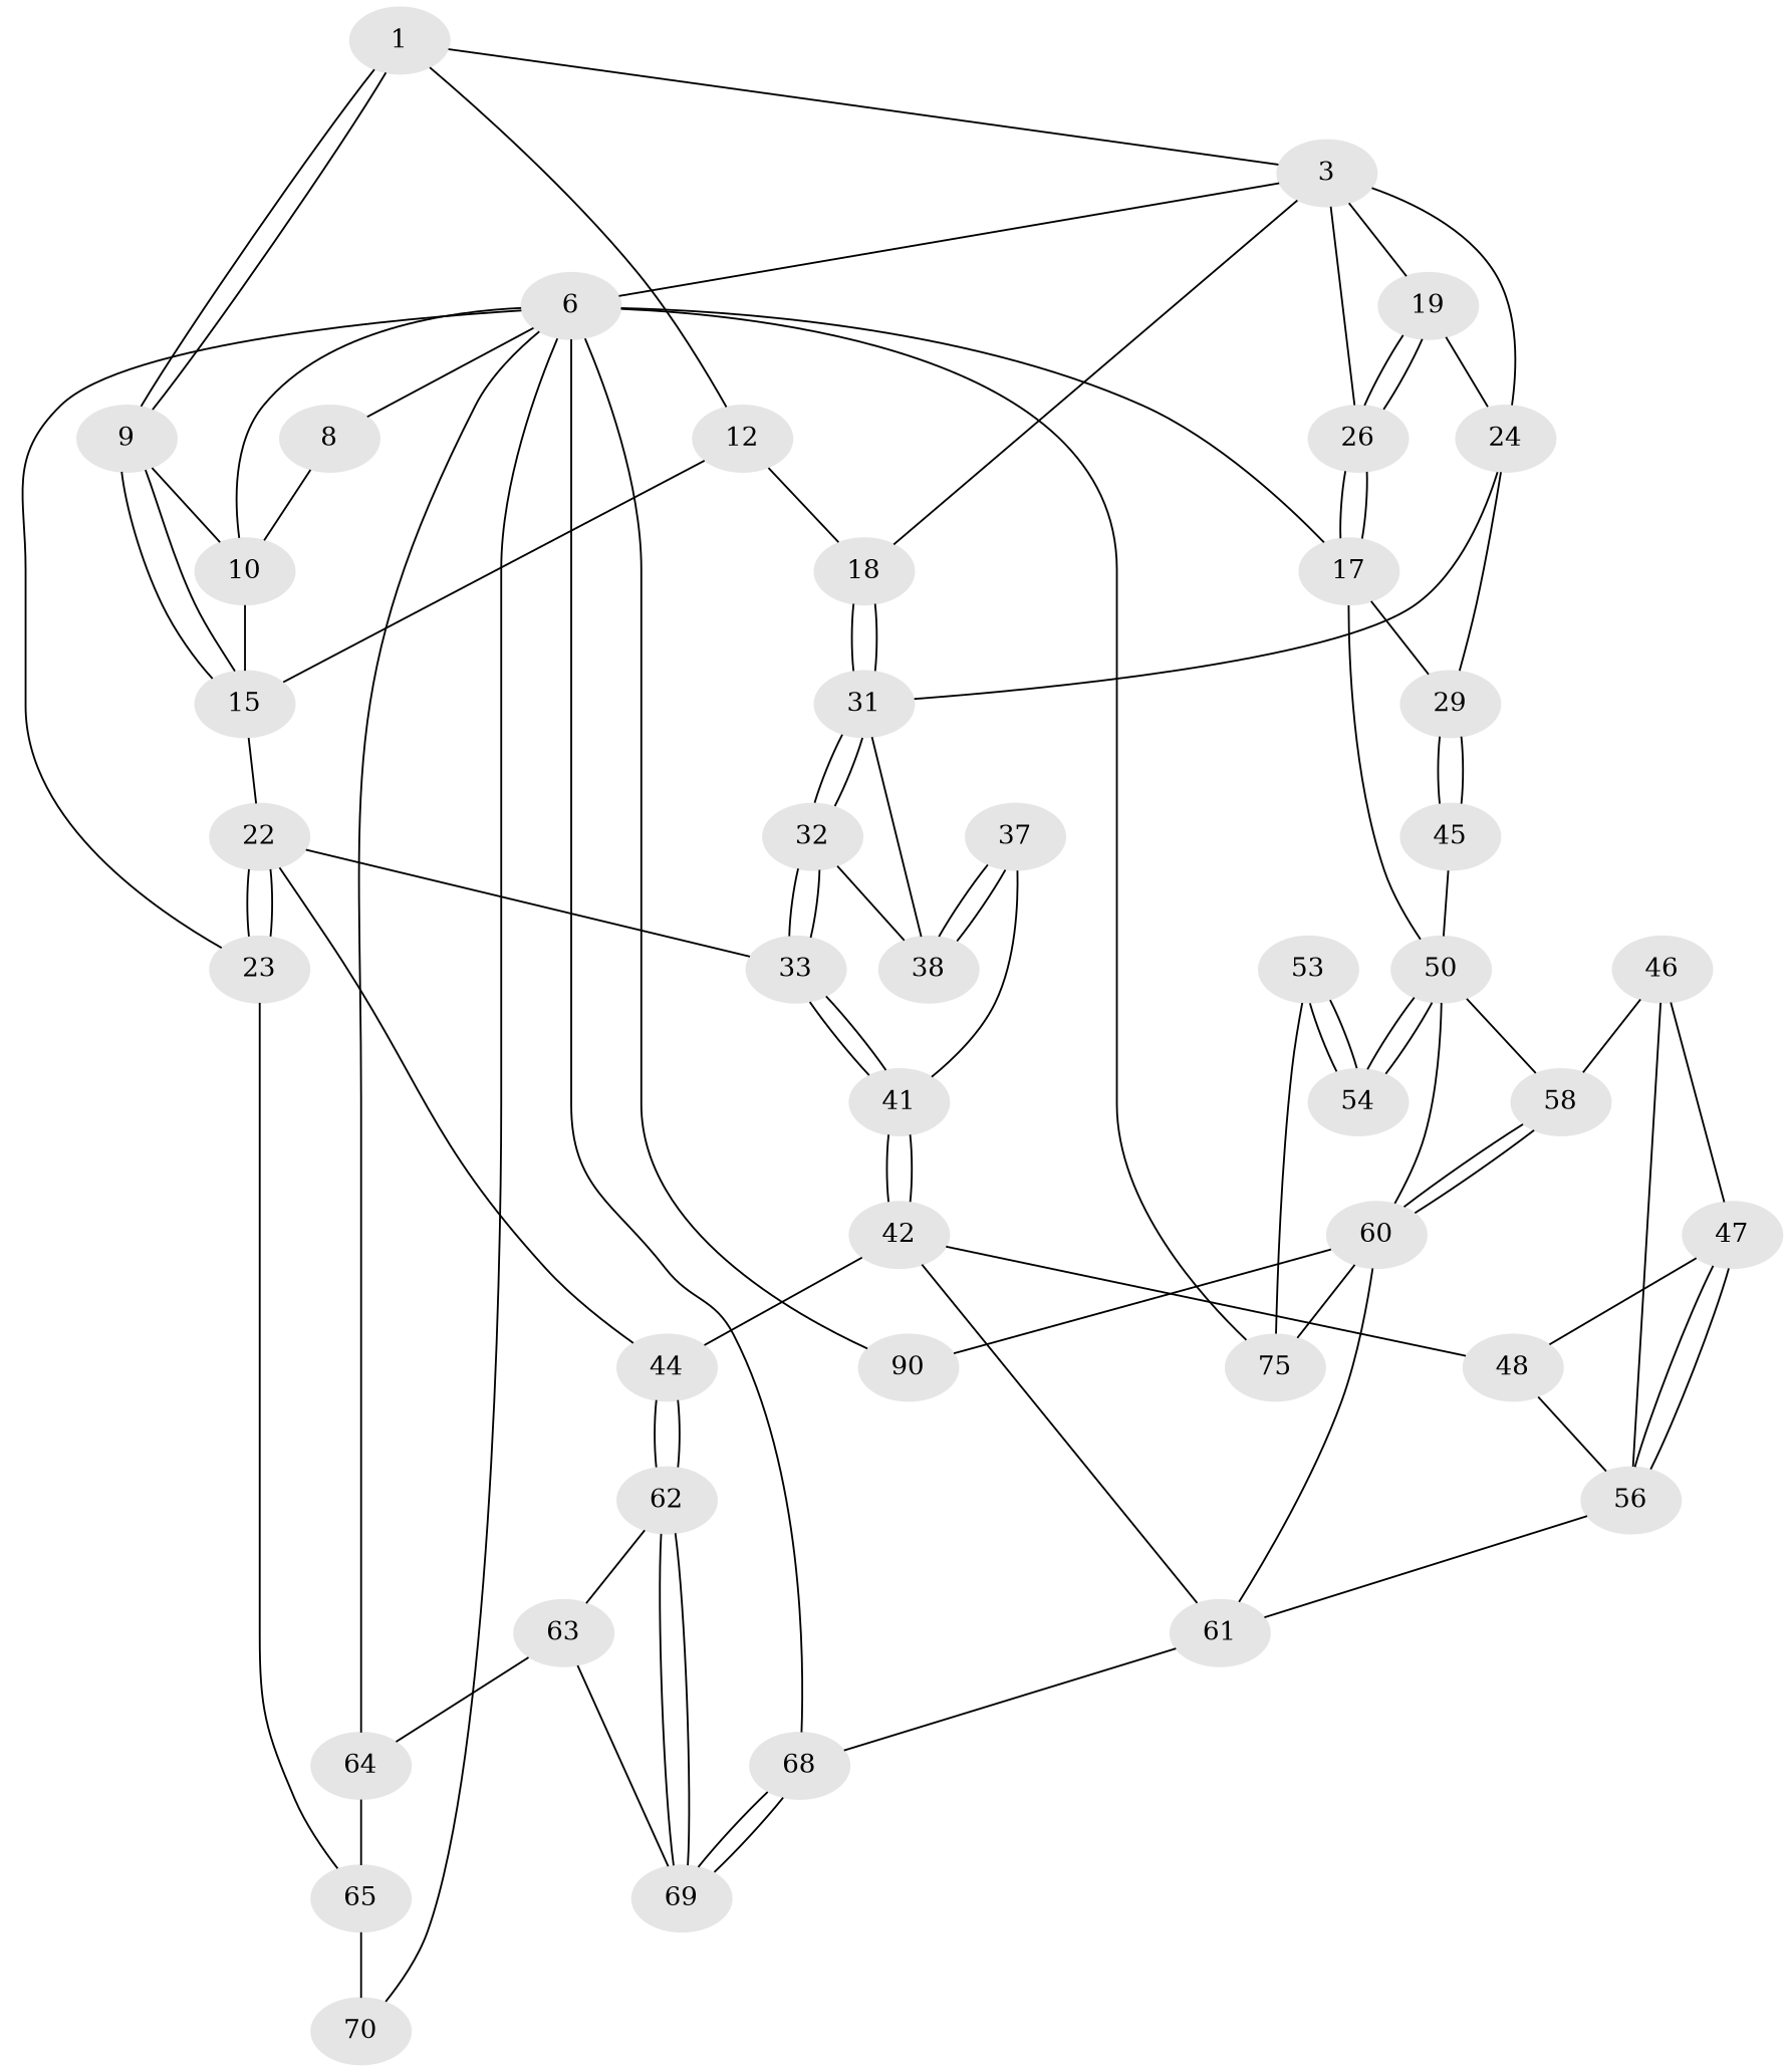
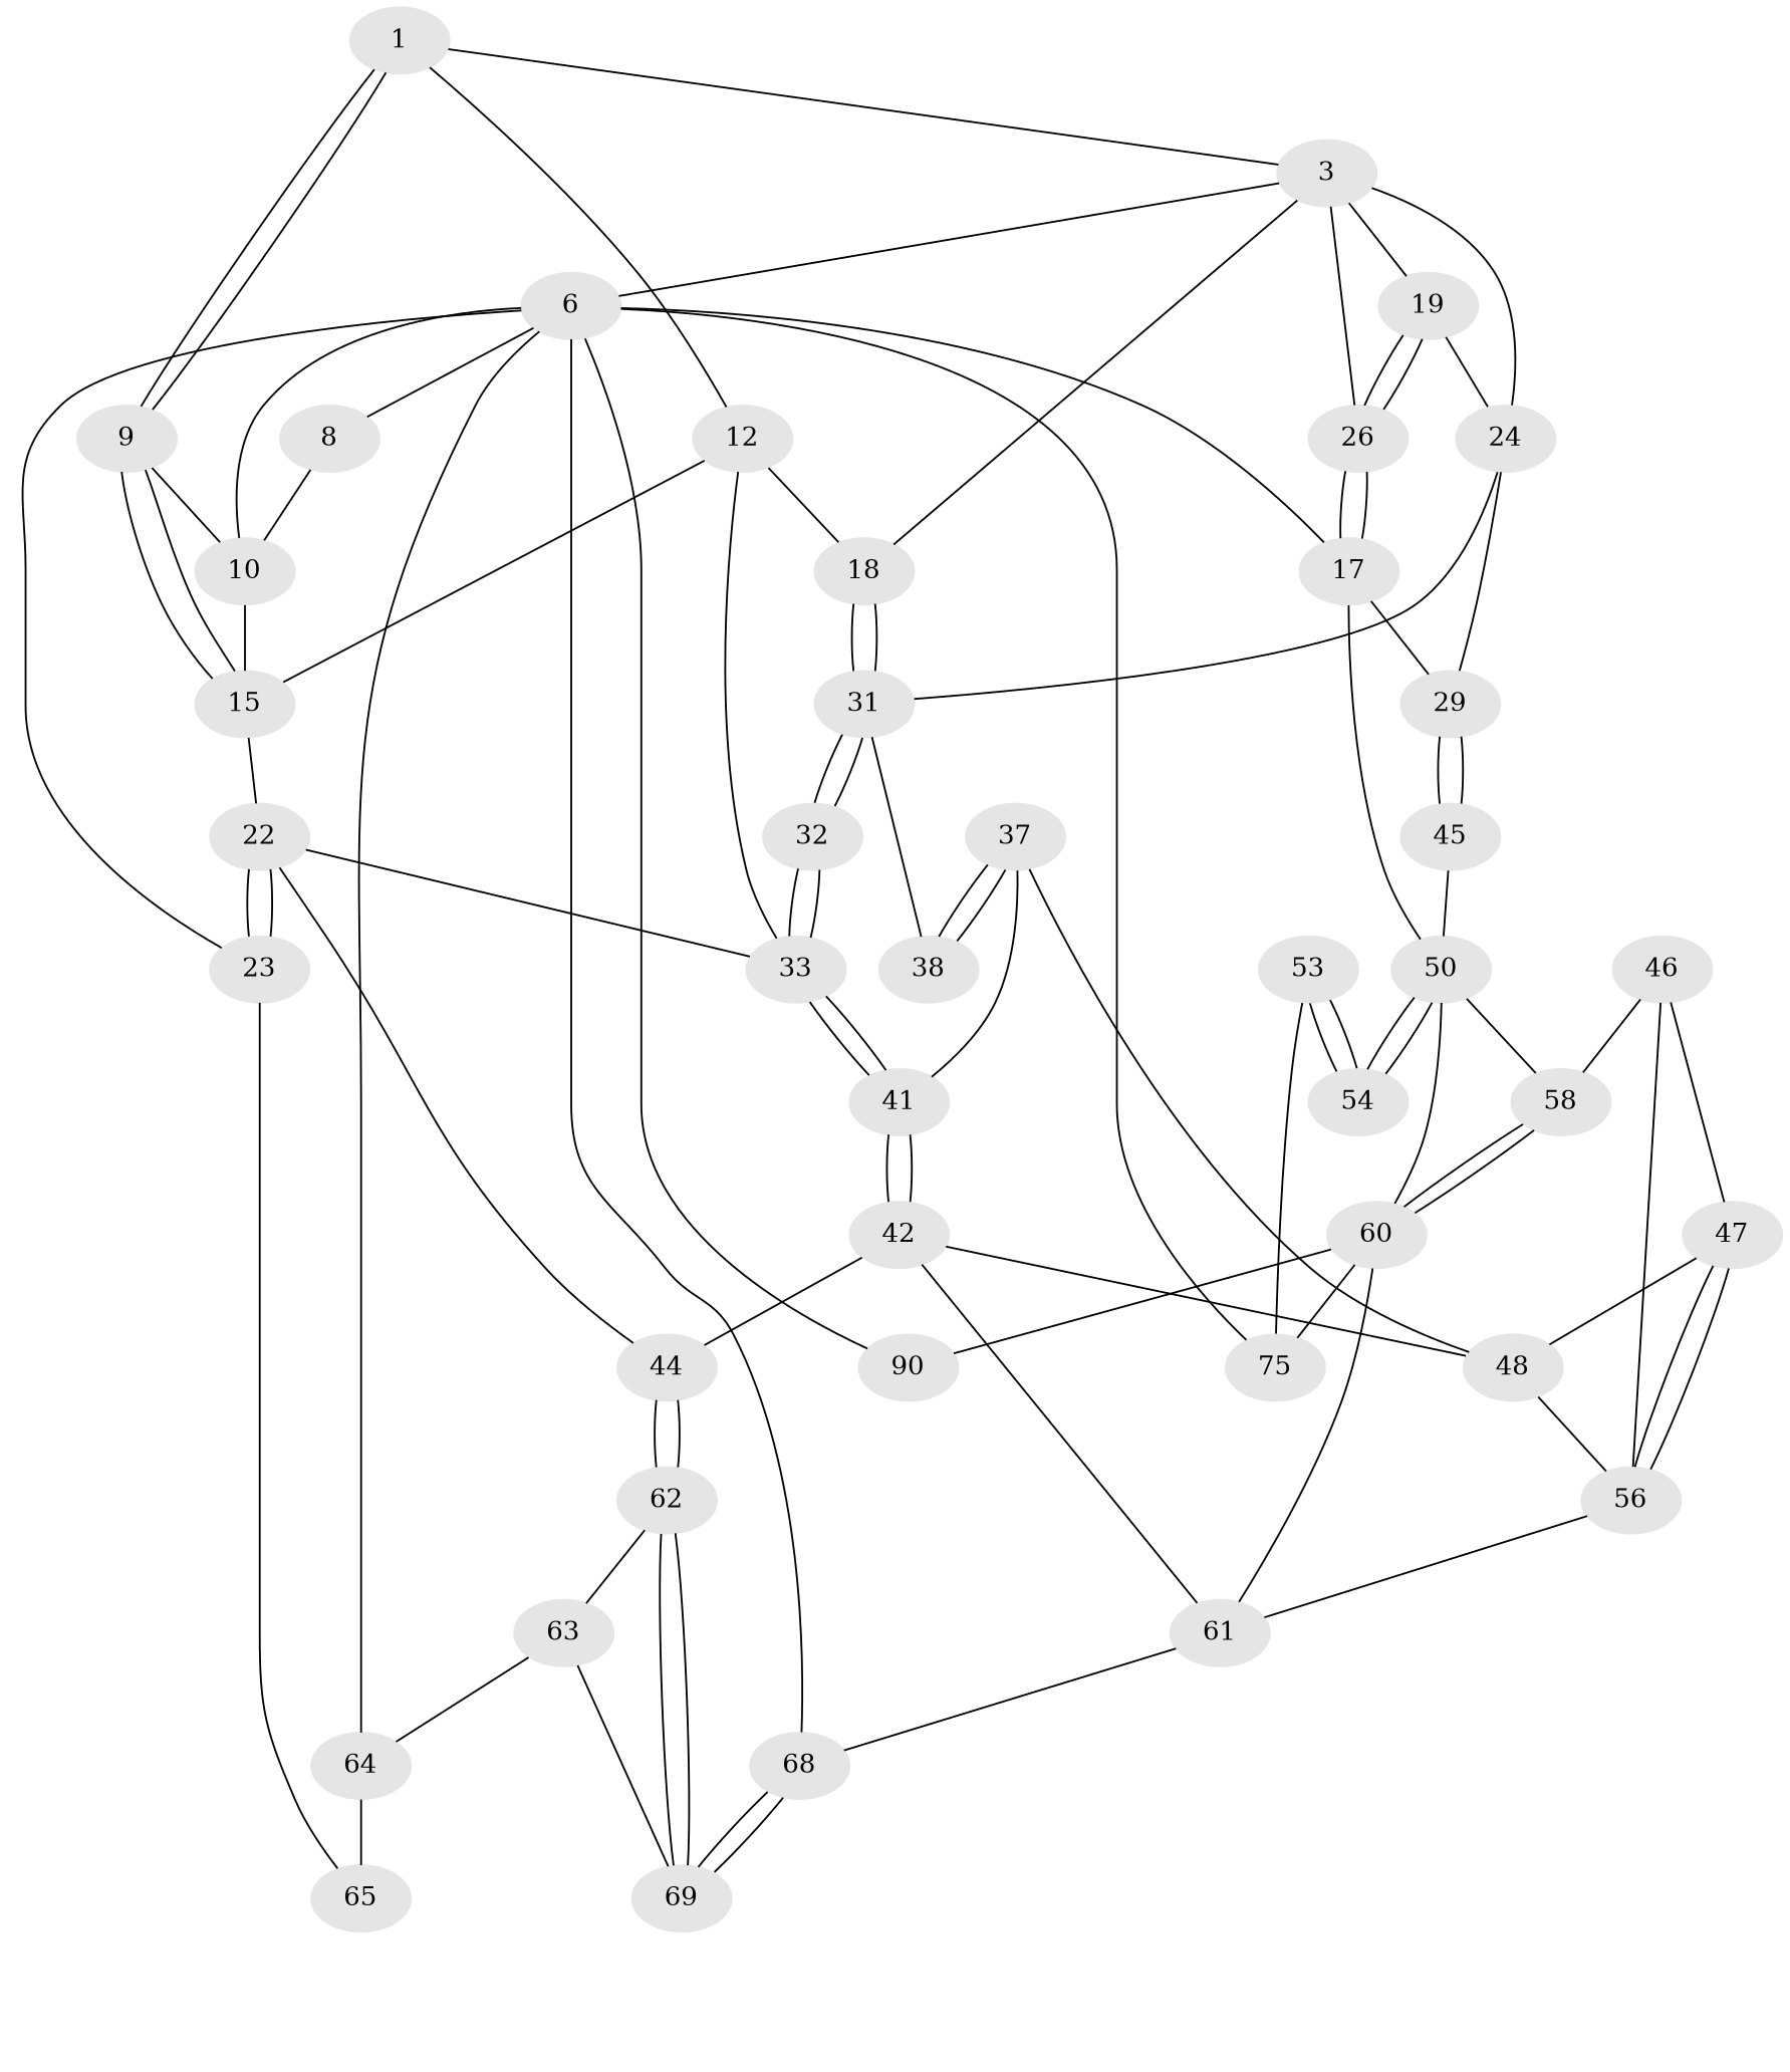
  graph {
    node [color=gray90 style=filled]
    1 [super="+2"]
    3 [super="+16+4"]
    9
    12 [super="+13"]
    6 [super="+39+7"]
    18
    19 [super="+20"]
    24 [super="+25"]
    26
    10 [super="+11"]
    n11 [label=15 super="+21"]
    33 [super="+34"]
    8
    23
    n15 [label=17 super="+28"]
    64 [super="+74"]
    68
-   70
    n19 [label=75 super="+73+86"]
    90
    31 [super="+35"]
    29 [super="+30"]
    65 [super="+75+66"]
    50 [super="+51"]
    53
    54
    69
    22 [super="+36"]
    41
    44
    32
    38
    62
    45
    58
    60 [super="+79"]
    37 [super="+40"]
    48 [super="+49"]
    42 [super="+43"]
    n40 [label=56 super="+57"]
    61 [super="+67"]
    63 [super="+76"]
    46 [super="+56"]
    47
    1 -- 3
    1 -- 9
    1 -- 9
    1 -- 12
    3 -- 6
    3 -- 18
    3 -- 19 [weight=2]
    3 -- 24
    3 -- 26
    9 -- 10
    9 -- n11
    9 -- n11
    12 -- 18
    12 -- n11
+   12 -- 33
    6 -- 10
    6 -- 8
    6 -- 23
    6 -- n15
    6 -- 64
    6 -- 68
-   6 -- 70
    6 -- n19 [weight=2]
    6 -- 90
    18 -- 31
    18 -- 31
    19 -- 24
    19 -- 26
    19 -- 26
    24 -- 31
    24 -- 29
    26 -- n15
    26 -- n15
    10 -- n11
    n11 -- 22
    33 -- 41
    33 -- 41
    8 -- 10
    23 -- 65
    n15 -- 29
    n15 -- 50
    64 -- 65 [weight=2]
    68 -- 69
    68 -- 69
    31 -- 32
    31 -- 32
    31 -- 38
    29 -- 45
    29 -- 45
-   65 -- 70 [weight=2]
    50 -- 54 [weight=2]
    50 -- 54
    50 -- 58
    50 -- 60
    53 -- n19
    53 -- 54
    53 -- 54
    22 -- 33
    22 -- 23
    22 -- 23
    22 -- 44
    41 -- 42
    41 -- 42
    44 -- 62
    44 -- 62
    32 -- 33
    32 -- 33
-   32 -- 38
    62 -- 69
    62 -- 69
    62 -- 63
    45 -- 50
    58 -- 60
    58 -- 60
    60 -- n19 [weight=4]
    60 -- 90
    60 -- 61
    37 -- 41
    37 -- 38
    37 -- 38
+   37 -- 48
    48 -- n40
    42 -- 44
    42 -- 48
    42 -- 61
    n40 -- 61
    61 -- 68
    63 -- 64 [weight=2]
    63 -- 69
    46 -- 58
    46 -- n40
    46 -- 47
    47 -- 48
    47 -- n40
    47 -- n40
  }
